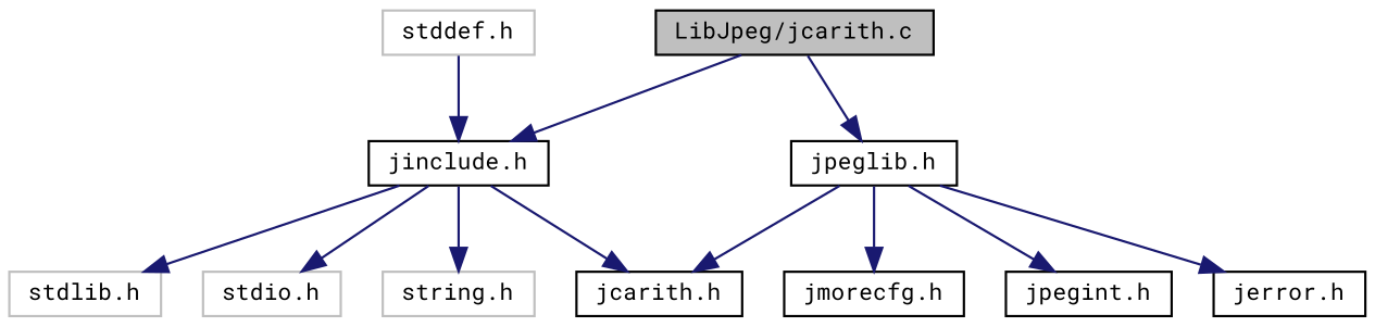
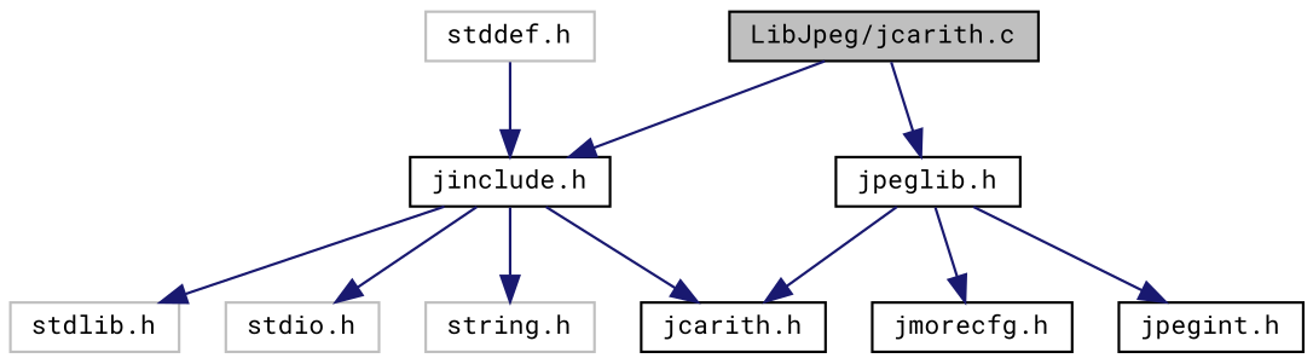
  digraph {
    fontname="Roboto Mono"
    node [color=black fontname="Roboto Mono" fontsize=10 shape=record]
    edge [color=midnightblue fontname="Roboto Mono" fontsize=10 labelfontname=Helvetica labelfontsize=10 style=solid]
    n1 [fillcolor=grey75 fontcolor=black height=0.2 label="LibJpeg/jcarith.c" style=filled width=0.4]
    n2 [height=0.2 label="jinclude.h" width=0.4]
    n3 [height=0.2 label="jpeglib.h" width=0.4]
    n4 [height=0.2 label="jcarith.h" width=0.4]
    n5 [color=grey75 height=0.2 label="stdlib.h" width=0.4]
    n6 [color=grey75 height=0.2 label="stdio.h" width=0.4]
    n7 [color=grey75 height=0.2 label="string.h" width=0.4]
    n8 [height=0.2 label="jmorecfg.h" width=0.4]
    n9 [height=0.2 label="jpegint.h" width=0.4]
-   n10 [height=0.2 label="jerror.h" width=0.4]
    n11 [color=grey75 height=0.2 label="stddef.h" width=0.4]
    n1 -> n2
    n1 -> n3
    n2 -> n4
    n2 -> n5
    n2 -> n6
    n2 -> n7
    n3 -> n4
    n3 -> n8
    n3 -> n9
-   n3 -> n10
    n11 -> n2
  }
